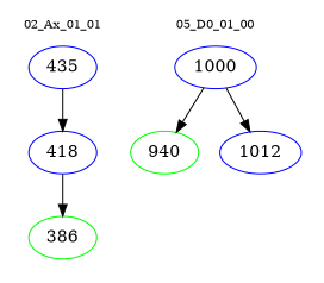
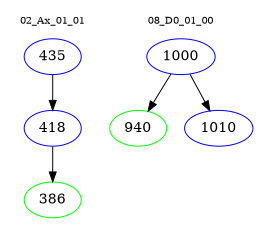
  digraph {
    node [color=blue]
    edge [color=black]
    n1 [label=418]
    n2 [color=green label=386]
    n3 [label=435]
    n4 [label=1000]
    n5 [color=green label=940]
-   n6 [label=1012]
+   n6 [label=1010]
    subgraph cluster_1 {
      color=white
      fontsize=10
      label="02_Ax_01_01"
      n1
      n2
      n3
    }
    subgraph cluster_2 {
      color=white
      fontsize=10
-     label="05_D0_01_00"
+     label="08_D0_01_00"
      n4
      n5
      n6
    }
    n1 -> n2
    n3 -> n1
    n4 -> n5
    n4 -> n6
  }
